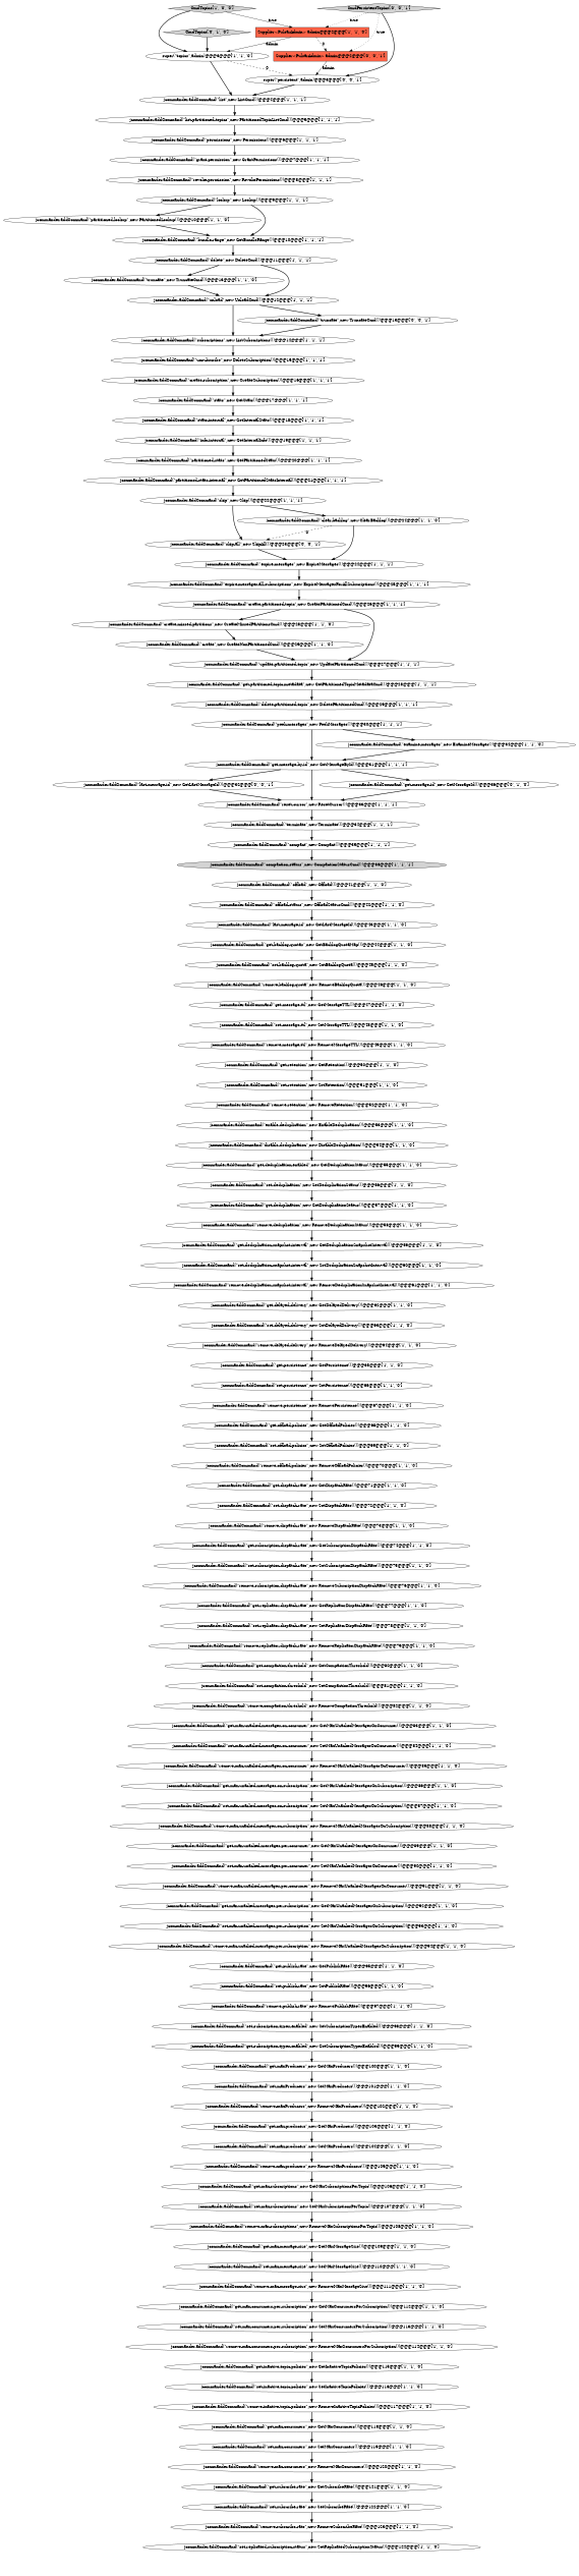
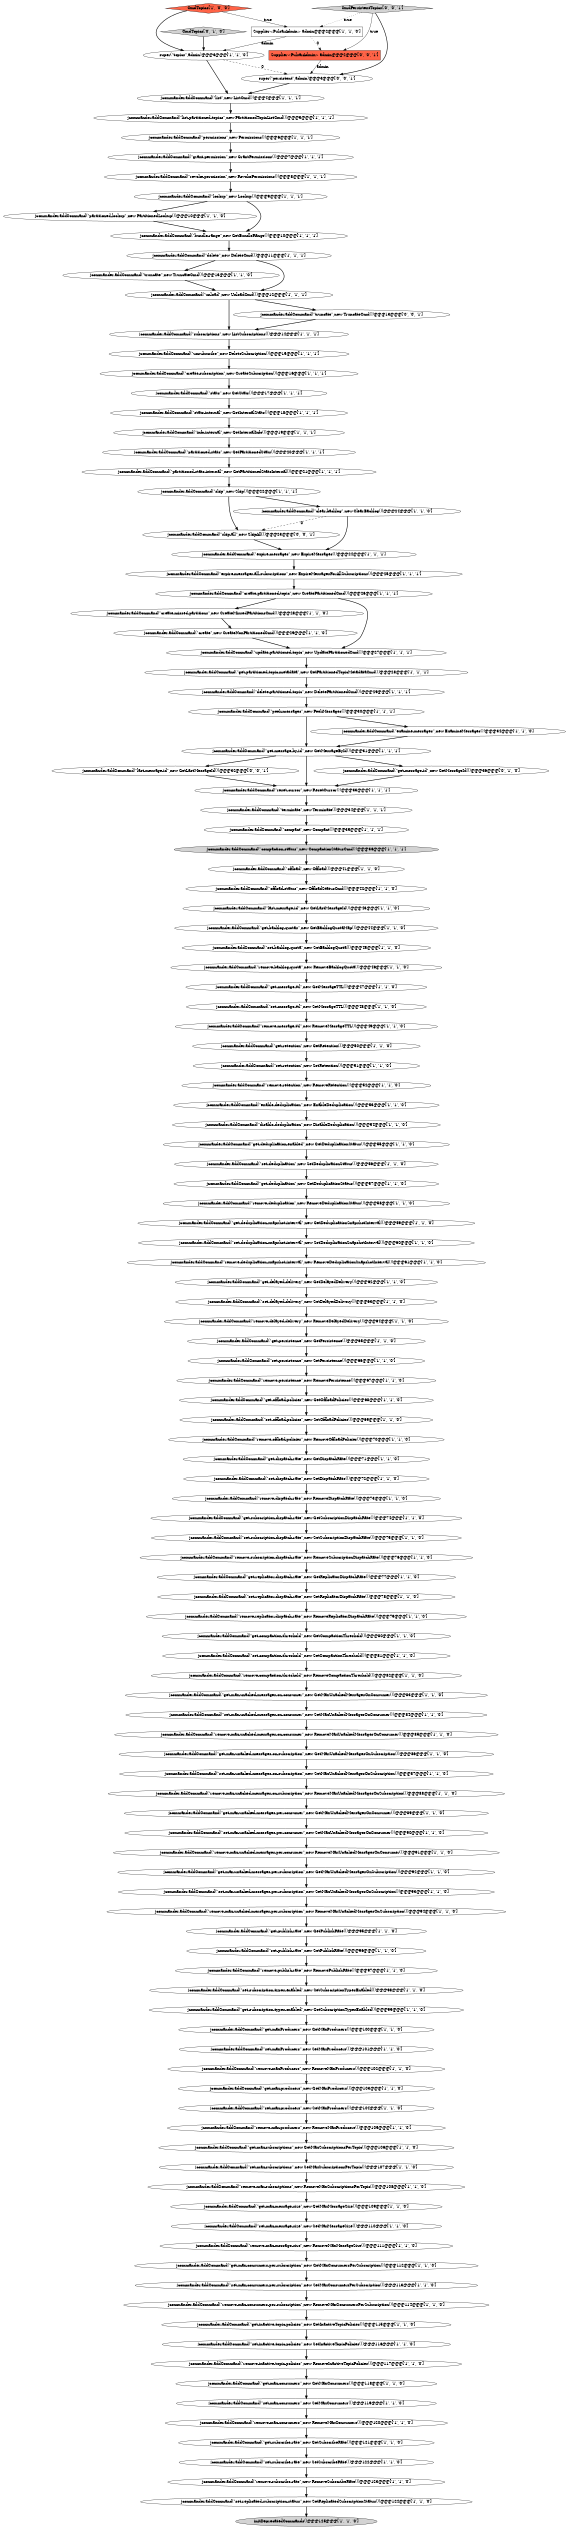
  digraph {
    node [fillcolor=white shape=ellipse style=filled]
    edge [style=bold]
    n1 [label="jcommander.addCommand(\"get-max-producers\",new GetMaxProducers())@@@103@@@['1', '1', '0']"]
    n2 [label="jcommander.addCommand(\"set-max-producers\",new SetMaxProducers())@@@104@@@['1', '1', '0']"]
    n3 [label="jcommander.addCommand(\"remove-max-producers\",new RemoveMaxProducers())@@@105@@@['1', '1', '0']"]
    n4 [label="jcommander.addCommand(\"get-message-by-id\",new GetMessageById())@@@31@@@['1', '1', '1']"]
    n5 [label="jcommander.addCommand(\"last-message-id\",new GetLastMessageId())@@@32@@@['0', '0', '1']"]
    n6 [label="jcommander.addCommand(\"reset-cursor\",new ResetCursor())@@@33@@@['1', '1', '1']"]
    n7 [label="jcommander.addCommand(\"get-message-id\",new GetMessageId())@@@36@@@['0', '1', '0']"]
    n8 [label="jcommander.addCommand(\"terminate\",new Terminate())@@@34@@@['1', '1', '1']"]
-   n9 [fillcolor=tomato label="Supplier<PulsarAdmin> admin@@@2@@@['1', '1', '0']" shape=box]
+   n9 [label="Supplier<PulsarAdmin> admin@@@2@@@['1', '1', '0']" shape=box]
    n10 [fillcolor=tomato label="Supplier<PulsarAdmin> admin@@@2@@@['0', '0', '1']" shape=box]
    n11 [label="super(\"topics\",admin)@@@3@@@['1', '1', '0']"]
    n12 [label="super(\"persistent\",admin)@@@3@@@['0', '0', '1']"]
    n13 [label="jcommander.addCommand(\"list\",new ListCmd())@@@4@@@['1', '1', '1']"]
    n14 [fillcolor=lightgray label="CmdTopics['0', '1', '0']" shape=diamond]
    n15 [label="jcommander.addCommand(\"unsubscribe\",new DeleteSubscription())@@@15@@@['1', '1', '1']"]
    n16 [label="jcommander.addCommand(\"create-subscription\",new CreateSubscription())@@@16@@@['1', '1', '1']"]
    n17 [label="jcommander.addCommand(\"stats\",new GetStats())@@@17@@@['1', '1', '1']"]
    n18 [label="jcommander.addCommand(\"get-deduplication-snapshot-interval\",new GetDeduplicationSnapshotInterval())@@@59@@@['1', '1', '0']"]
    n19 [label="jcommander.addCommand(\"set-deduplication-snapshot-interval\",new SetDeduplicationSnapshotInterval())@@@60@@@['1', '1', '0']"]
    n20 [label="jcommander.addCommand(\"remove-deduplication-snapshot-interval\",new RemoveDeduplicationSnapshotInterval())@@@61@@@['1', '1', '0']"]
    n21 [label="jcommander.addCommand(\"create-partitioned-topic\",new CreatePartitionedCmd())@@@26@@@['1', '1', '1']"]
    n22 [label="jcommander.addCommand(\"create-missed-partitions\",new CreateMissedPartitionsCmd())@@@28@@@['1', '1', '0']"]
    n23 [label="jcommander.addCommand(\"update-partitioned-topic\",new UpdatePartitionedCmd())@@@27@@@['1', '1', '1']"]
    n24 [label="jcommander.addCommand(\"create\",new CreateNonPartitionedCmd())@@@29@@@['1', '1', '0']"]
    n25 [label="jcommander.addCommand(\"get-partitioned-topic-metadata\",new GetPartitionedTopicMetadataCmd())@@@28@@@['1', '1', '1']"]
    n26 [label="jcommander.addCommand(\"delete-partitioned-topic\",new DeletePartitionedCmd())@@@29@@@['1', '1', '1']"]
    n27 [label="jcommander.addCommand(\"peek-messages\",new PeekMessages())@@@30@@@['1', '1', '1']"]
    n28 [label="jcommander.addCommand(\"enable-deduplication\",new EnableDeduplication())@@@53@@@['1', '1', '0']"]
    n29 [label="jcommander.addCommand(\"disable-deduplication\",new DisableDeduplication())@@@54@@@['1', '1', '0']"]
    n30 [label="jcommander.addCommand(\"get-deduplication-enabled\",new GetDeduplicationStatus())@@@55@@@['1', '1', '0']"]
    n31 [label="jcommander.addCommand(\"set-max-unacked-messages-per-subscription\",new SetMaxUnackedMessagesOnSubscription())@@@93@@@['1', '1', '0']"]
    n32 [label="jcommander.addCommand(\"remove-max-unacked-messages-per-subscription\",new RemoveMaxUnackedMessagesOnSubscription())@@@94@@@['1', '1', '0']"]
    n33 [label="jcommander.addCommand(\"get-publish-rate\",new GetPublishRate())@@@95@@@['1', '1', '0']"]
    n34 [label="jcommander.addCommand(\"remove-maxProducers\",new RemoveMaxProducers())@@@102@@@['1', '1', '0']"]
    n35 [label="jcommander.addCommand(\"stats-internal\",new GetInternalStats())@@@18@@@['1', '1', '1']"]
    n36 [label="jcommander.addCommand(\"info-internal\",new GetInternalInfo())@@@19@@@['1', '1', '1']"]
    n37 [label="jcommander.addCommand(\"partitioned-stats\",new GetPartitionedStats())@@@20@@@['1', '1', '1']"]
    n38 [label="jcommander.addCommand(\"partitioned-stats-internal\",new GetPartitionedStatsInternal())@@@21@@@['1', '1', '1']"]
    n39 [label="jcommander.addCommand(\"skip\",new Skip())@@@22@@@['1', '1', '1']"]
    n40 [label="jcommander.addCommand(\"get-max-unacked-messages-on-subscription\",new GetMaxUnackedMessagesOnSubscription())@@@86@@@['1', '1', '0']"]
    n41 [label="jcommander.addCommand(\"set-max-unacked-messages-on-subscription\",new SetMaxUnackedMessagesOnSubscription())@@@87@@@['1', '1', '0']"]
    n42 [label="jcommander.addCommand(\"remove-max-unacked-messages-on-subscription\",new RemoveMaxUnackedMessagesOnSubscription())@@@88@@@['1', '1', '0']"]
    n43 [label="jcommander.addCommand(\"list-partitioned-topics\",new PartitionedTopicListCmd())@@@5@@@['1', '1', '1']"]
    n44 [label="jcommander.addCommand(\"permissions\",new Permissions())@@@6@@@['1', '1', '1']"]
    n45 [label="jcommander.addCommand(\"remove-publish-rate\",new RemovePublishRate())@@@97@@@['1', '1', '0']"]
    n46 [label="jcommander.addCommand(\"set-subscription-types-enabled\",new SetSubscriptionTypesEnabled())@@@98@@@['1', '1', '0']"]
    n47 [label="jcommander.addCommand(\"get-subscription-types-enabled\",new GetSubscriptionTypesEnabled())@@@99@@@['1', '1', '0']"]
    n48 [label="jcommander.addCommand(\"delete\",new DeleteCmd())@@@11@@@['1', '1', '1']"]
    n49 [label="jcommander.addCommand(\"truncate\",new TruncateCmd())@@@13@@@['1', '1', '0']"]
    n50 [label="jcommander.addCommand(\"unload\",new UnloadCmd())@@@12@@@['1', '1', '1']"]
    n51 [label="jcommander.addCommand(\"subscriptions\",new ListSubscriptions())@@@14@@@['1', '1', '1']"]
    n52 [label="jcommander.addCommand(\"truncate\",new TruncateCmd())@@@13@@@['0', '0', '1']"]
    n53 [label="jcommander.addCommand(\"remove-max-consumers-per-subscription\",new RemoveMaxConsumersPerSubscription())@@@114@@@['1', '1', '0']"]
    n54 [label="jcommander.addCommand(\"get-inactive-topic-policies\",new GetInactiveTopicPolicies())@@@115@@@['1', '1', '0']"]
    n55 [label="jcommander.addCommand(\"set-inactive-topic-policies\",new SetInactiveTopicPolicies())@@@116@@@['1', '1', '0']"]
    n56 [label="jcommander.addCommand(\"skip-all\",new SkipAll())@@@23@@@['0', '0', '1']"]
    n57 [label="jcommander.addCommand(\"clear-backlog\",new ClearBacklog())@@@24@@@['1', '1', '0']"]
    n58 [label="jcommander.addCommand(\"get-dispatch-rate\",new GetDispatchRate())@@@71@@@['1', '1', '0']"]
    n59 [label="jcommander.addCommand(\"set-dispatch-rate\",new SetDispatchRate())@@@72@@@['1', '1', '0']"]
    n60 [label="jcommander.addCommand(\"remove-dispatch-rate\",new RemoveDispatchRate())@@@73@@@['1', '1', '0']"]
    n61 [label="jcommander.addCommand(\"remove-replicator-dispatch-rate\",new RemoveReplicatorDispatchRate())@@@79@@@['1', '1', '0']"]
    n62 [label="jcommander.addCommand(\"get-compaction-threshold\",new GetCompactionThreshold())@@@80@@@['1', '1', '0']"]
    n63 [label="jcommander.addCommand(\"set-compaction-threshold\",new SetCompactionThreshold())@@@81@@@['1', '1', '0']"]
    n64 [label="jcommander.addCommand(\"remove-compaction-threshold\",new RemoveCompactionThreshold())@@@82@@@['1', '1', '0']"]
    n65 [label="jcommander.addCommand(\"get-max-unacked-messages-on-consumer\",new GetMaxUnackedMessagesOnConsumer())@@@83@@@['1', '1', '0']"]
    n66 [label="jcommander.addCommand(\"expire-messages\",new ExpireMessages())@@@24@@@['1', '1', '1']"]
    n67 [label="jcommander.addCommand(\"expire-messages-all-subscriptions\",new ExpireMessagesForAllSubscriptions())@@@25@@@['1', '1', '1']"]
-   n68 [fillcolor=lightgray label="CmdTopics['1', '0', '0']" shape=diamond]
+   n68 [fillcolor=tomato label="CmdTopics['1', '0', '0']" shape=diamond]
    n69 [label="jcommander.addCommand(\"set-subscription-dispatch-rate\",new SetSubscriptionDispatchRate())@@@75@@@['1', '1', '0']"]
    n70 [label="jcommander.addCommand(\"remove-subscription-dispatch-rate\",new RemoveSubscriptionDispatchRate())@@@76@@@['1', '1', '0']"]
    n71 [label="jcommander.addCommand(\"get-replicator-dispatch-rate\",new GetReplicatorDispatchRate())@@@77@@@['1', '1', '0']"]
    n72 [label="jcommander.addCommand(\"get-delayed-delivery\",new GetDelayedDelivery())@@@62@@@['1', '1', '0']"]
    n73 [label="jcommander.addCommand(\"set-delayed-delivery\",new SetDelayedDelivery())@@@63@@@['1', '1', '0']"]
    n74 [label="jcommander.addCommand(\"remove-delayed-delivery\",new RemoveDelayedDelivery())@@@64@@@['1', '1', '0']"]
    n75 [label="jcommander.addCommand(\"grant-permission\",new GrantPermissions())@@@7@@@['1', '1', '1']"]
    n76 [label="jcommander.addCommand(\"revoke-permission\",new RevokePermissions())@@@8@@@['1', '1', '1']"]
    n77 [label="jcommander.addCommand(\"lookup\",new Lookup())@@@9@@@['1', '1', '1']"]
    n78 [label="jcommander.addCommand(\"compact\",new Compact())@@@35@@@['1', '1', '1']"]
    n79 [fillcolor=lightgray label="jcommander.addCommand(\"compaction-status\",new CompactionStatusCmd())@@@36@@@['1', '1', '1']"]
    n80 [label="jcommander.addCommand(\"set-max-consumers\",new SetMaxConsumers())@@@119@@@['1', '1', '0']"]
    n81 [label="jcommander.addCommand(\"remove-max-consumers\",new RemoveMaxConsumers())@@@120@@@['1', '1', '0']"]
    n82 [label="jcommander.addCommand(\"get-subscribe-rate\",new GetSubscribeRate())@@@121@@@['1', '1', '0']"]
    n83 [label="jcommander.addCommand(\"remove-max-unacked-messages-on-consumer\",new RemoveMaxUnackedMessagesOnConsumer())@@@85@@@['1', '1', '0']"]
    n84 [label="jcommander.addCommand(\"get-max-unacked-messages-per-consumer\",new GetMaxUnackedMessagesOnConsumer())@@@89@@@['1', '1', '0']"]
    n85 [label="jcommander.addCommand(\"remove-inactive-topic-policies\",new RemoveInactiveTopicPolicies())@@@117@@@['1', '1', '0']"]
    n86 [label="jcommander.addCommand(\"set-retention\",new SetRetention())@@@51@@@['1', '1', '0']"]
    n87 [label="jcommander.addCommand(\"remove-retention\",new RemoveRetention())@@@52@@@['1', '1', '0']"]
    n88 [label="jcommander.addCommand(\"offload\",new Offload())@@@41@@@['1', '1', '0']"]
    n89 [label="jcommander.addCommand(\"offload-status\",new OffloadStatusCmd())@@@42@@@['1', '1', '0']"]
    n90 [label="jcommander.addCommand(\"last-message-id\",new GetLastMessageId())@@@43@@@['1', '1', '0']"]
    n91 [label="jcommander.addCommand(\"set-replicator-dispatch-rate\",new SetReplicatorDispatchRate())@@@78@@@['1', '1', '0']"]
    n92 [label="jcommander.addCommand(\"set-max-unacked-messages-per-consumer\",new SetMaxUnackedMessagesOnConsumer())@@@90@@@['1', '1', '0']"]
    n93 [label="jcommander.addCommand(\"remove-max-unacked-messages-per-consumer\",new RemoveMaxUnackedMessagesOnConsumer())@@@91@@@['1', '1', '0']"]
    n94 [label="jcommander.addCommand(\"set-deduplication\",new SetDeduplicationStatus())@@@56@@@['1', '1', '0']"]
    n95 [label="jcommander.addCommand(\"get-deduplication\",new GetDeduplicationStatus())@@@57@@@['1', '1', '0']"]
    n96 [label="jcommander.addCommand(\"remove-deduplication\",new RemoveDeduplicationStatus())@@@58@@@['1', '1', '0']"]
    n97 [label="jcommander.addCommand(\"set-max-subscriptions\",new SetMaxSubscriptionsPerTopic())@@@107@@@['1', '1', '0']"]
    n98 [label="jcommander.addCommand(\"remove-max-subscriptions\",new RemoveMaxSubscriptionsPerTopic())@@@108@@@['1', '1', '0']"]
    n99 [label="jcommander.addCommand(\"get-max-message-size\",new GetMaxMessageSize())@@@109@@@['1', '1', '0']"]
    n100 [label="jcommander.addCommand(\"get-max-consumers\",new GetMaxConsumers())@@@118@@@['1', '1', '0']"]
    n101 [label="jcommander.addCommand(\"get-subscription-dispatch-rate\",new GetSubscriptionDispatchRate())@@@74@@@['1', '1', '0']"]
    n102 [label="jcommander.addCommand(\"set-publish-rate\",new SetPublishRate())@@@96@@@['1', '1', '0']"]
    n103 [label="jcommander.addCommand(\"get-backlog-quotas\",new GetBacklogQuotaMap())@@@44@@@['1', '1', '0']"]
    n104 [label="jcommander.addCommand(\"set-backlog-quota\",new SetBacklogQuota())@@@45@@@['1', '1', '0']"]
    n105 [label="jcommander.addCommand(\"remove-backlog-quota\",new RemoveBacklogQuota())@@@46@@@['1', '1', '0']"]
    n106 [fillcolor=lightgray label="CmdPersistentTopics['0', '0', '1']" shape=diamond]
    n107 [label="jcommander.addCommand(\"set-subscribe-rate\",new SetSubscribeRate())@@@122@@@['1', '1', '0']"]
    n108 [label="jcommander.addCommand(\"remove-subscribe-rate\",new RemoveSubscribeRate())@@@123@@@['1', '1', '0']"]
    n109 [label="jcommander.addCommand(\"set-message-ttl\",new SetMessageTTL())@@@48@@@['1', '1', '0']"]
    n110 [label="jcommander.addCommand(\"remove-message-ttl\",new RemoveMessageTTL())@@@49@@@['1', '1', '0']"]
    n111 [label="jcommander.addCommand(\"get-retention\",new GetRetention())@@@50@@@['1', '1', '0']"]
    n112 [label="jcommander.addCommand(\"partitioned-lookup\",new PartitionedLookup())@@@10@@@['1', '1', '0']"]
    n113 [label="jcommander.addCommand(\"bundle-range\",new GetBundleRange())@@@10@@@['1', '1', '1']"]
    n114 [label="jcommander.addCommand(\"set-max-message-size\",new SetMaxMessageSize())@@@110@@@['1', '1', '0']"]
    n115 [label="jcommander.addCommand(\"remove-max-message-size\",new RemoveMaxMessageSize())@@@111@@@['1', '1', '0']"]
    n116 [label="jcommander.addCommand(\"get-persistence\",new GetPersistence())@@@65@@@['1', '1', '0']"]
    n117 [label="jcommander.addCommand(\"get-max-consumers-per-subscription\",new GetMaxConsumersPerSubscription())@@@112@@@['1', '1', '0']"]
    n118 [label="jcommander.addCommand(\"set-max-consumers-per-subscription\",new SetMaxConsumersPerSubscription())@@@113@@@['1', '1', '0']"]
    n119 [label="jcommander.addCommand(\"get-message-ttl\",new GetMessageTTL())@@@47@@@['1', '1', '0']"]
    n120 [label="jcommander.addCommand(\"get-max-unacked-messages-per-subscription\",new GetMaxUnackedMessagesOnSubscription())@@@92@@@['1', '1', '0']"]
    n121 [label="jcommander.addCommand(\"set-max-unacked-messages-on-consumer\",new SetMaxUnackedMessagesOnConsumer())@@@84@@@['1', '1', '0']"]
    n122 [label="jcommander.addCommand(\"get-max-subscriptions\",new GetMaxSubscriptionsPerTopic())@@@106@@@['1', '1', '0']"]
    n123 [label="jcommander.addCommand(\"get-maxProducers\",new GetMaxProducers())@@@100@@@['1', '1', '0']"]
    n124 [label="jcommander.addCommand(\"set-maxProducers\",new SetMaxProducers())@@@101@@@['1', '1', '0']"]
    n125 [label="jcommander.addCommand(\"remove-offload-policies\",new RemoveOffloadPolicies())@@@70@@@['1', '1', '0']"]
    n126 [label="jcommander.addCommand(\"examine-messages\",new ExamineMessages())@@@34@@@['1', '1', '0']"]
    n127 [label="jcommander.addCommand(\"set-offload-policies\",new SetOffloadPolicies())@@@69@@@['1', '1', '0']"]
    n128 [label="jcommander.addCommand(\"set-replicated-subscription-status\",new SetReplicatedSubscriptionStatus())@@@124@@@['1', '1', '0']"]
+   n129 [fillcolor=lightgray label="initDeprecatedCommands()@@@125@@@['1', '1', '0']"]
    n130 [label="jcommander.addCommand(\"get-offload-policies\",new GetOffloadPolicies())@@@68@@@['1', '1', '0']"]
    n131 [label="jcommander.addCommand(\"set-persistence\",new SetPersistence())@@@66@@@['1', '1', '0']"]
    n132 [label="jcommander.addCommand(\"remove-persistence\",new RemovePersistence())@@@67@@@['1', '1', '0']"]
    n1 -> n2
    n2 -> n3
    n3 -> n122
    n4 -> n5
    n4 -> n6
    n4 -> n7
    n5 -> n6
    n6 -> n8
    n7 -> n6
    n8 -> n78
-   n9 -> n10 [label=0 style=dashed]
+   n9 -> n10 [label=0 style=dotted]
    n9 -> n11 [label=admin style=solid]
    n10 -> n12 [label=admin style=solid]
    n11 -> n12 [label=0 style=dashed]
    n11 -> n13
    n12 -> n13
    n13 -> n43
    n14 -> n11
    n15 -> n16
    n16 -> n17
    n17 -> n35
    n18 -> n19
    n19 -> n20
    n20 -> n72
    n21 -> n22
    n21 -> n23
    n22 -> n24
    n23 -> n25
    n24 -> n23
    n25 -> n26
    n26 -> n27
    n27 -> n4
    n27 -> n126
    n28 -> n29
    n29 -> n30
    n30 -> n94
    n31 -> n32
    n32 -> n33
    n33 -> n102
    n34 -> n1
    n35 -> n36
    n36 -> n37
    n37 -> n38
    n38 -> n39
    n39 -> n56
    n39 -> n57
    n40 -> n41
    n41 -> n42
    n42 -> n84
    n43 -> n44
    n44 -> n75
    n45 -> n46
    n46 -> n47
    n47 -> n123
    n48 -> n49
    n48 -> n50
    n49 -> n50
    n50 -> n51
    n50 -> n52
    n51 -> n15
    n52 -> n51
    n53 -> n54
    n54 -> n55
    n55 -> n85
    n56 -> n66
    n57 -> n56 [label=0 style=dashed]
    n57 -> n66
    n58 -> n59
    n59 -> n60
    n60 -> n101
    n61 -> n62
    n62 -> n63
    n63 -> n64
    n64 -> n65
    n65 -> n121
    n66 -> n67
    n67 -> n21
    n68 -> n9 [label=true style=solid]
    n68 -> n11
    n69 -> n70
    n70 -> n71
    n71 -> n91
    n72 -> n73
    n73 -> n74
    n74 -> n116
    n75 -> n76
    n76 -> n77
    n77 -> n112
    n77 -> n113
    n78 -> n79
    n79 -> n88
    n80 -> n81
    n81 -> n82
    n82 -> n107
    n83 -> n40
    n84 -> n92
    n85 -> n100
    n86 -> n87
    n87 -> n28
    n88 -> n89
    n89 -> n90
    n90 -> n103
    n91 -> n61
    n92 -> n93
    n93 -> n120
    n94 -> n95
    n95 -> n96
    n96 -> n18
    n97 -> n98
    n98 -> n99
    n99 -> n114
    n100 -> n80
    n101 -> n69
    n102 -> n45
    n103 -> n104
    n104 -> n105
    n105 -> n119
    n106 -> n9 [label=true style=dotted]
-   n106 -> n10 [label=true style=dotted]
+   n106 -> n10 [label=true style=solid]
    n106 -> n12
    n107 -> n108
    n108 -> n128
    n109 -> n110
    n110 -> n111
    n111 -> n86
    n112 -> n113
    n113 -> n48
    n114 -> n115
    n115 -> n117
    n116 -> n131
    n117 -> n118
    n118 -> n53
    n119 -> n109
    n120 -> n31
    n121 -> n83
    n122 -> n97
    n123 -> n124
    n124 -> n34
    n125 -> n58
    n126 -> n4
    n127 -> n125
+   n128 -> n129
    n130 -> n127
    n131 -> n132
    n132 -> n130
  }
